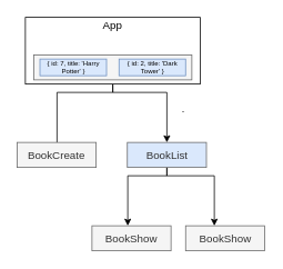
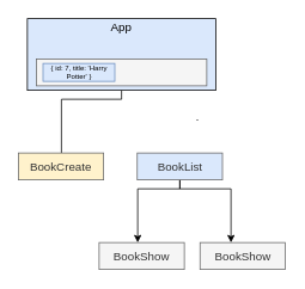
  <mxCell id="0" />
  <mxCell id="1" parent="0" />
  <mxCell id="2" style="edgeStyle=orthogonalEdgeStyle;rounded=0;orthogonalLoop=1;jettySize=auto;html=1;exitX=0.5;exitY=1;exitDx=0;exitDy=0;" edge="1" parent="1" source="4" target="11"><mxGeometry relative="1" as="geometry"><Array as="points"><mxPoint x="200" y="210" /><mxPoint x="153" y="210" /></Array></mxGeometry></mxCell>
  <mxCell id="3" style="edgeStyle=orthogonalEdgeStyle;rounded=0;orthogonalLoop=1;jettySize=auto;html=1;exitX=0.5;exitY=1;exitDx=0;exitDy=0;" edge="1" parent="1" source="4" target="12"><mxGeometry relative="1" as="geometry"><Array as="points"><mxPoint x="200" y="210" /><mxPoint x="257" y="210" /></Array></mxGeometry></mxCell>
  <mxCell id="4" value="BookList" style="rounded=0;whiteSpace=wrap;html=1;fontSize=13;align=center;fillColor=#dae8fc;strokeColor=#666666;fontColor=#333333;" vertex="1" parent="1"><mxGeometry x="152.5" y="170" width="95" height="30" as="geometry" /></mxCell>
- <mxCell id="5" style="edgeStyle=orthogonalEdgeStyle;rounded=0;orthogonalLoop=1;jettySize=auto;html=1;exitX=0.5;exitY=1;exitDx=0;exitDy=0;entryX=0.5;entryY=0;entryDx=0;entryDy=0;fontSize=13;" edge="1" parent="1" source="7" target="4"><mxGeometry relative="1" as="geometry"><Array as="points"><mxPoint x="135" y="110" /><mxPoint x="200" y="110" /></Array></mxGeometry></mxCell>
  <mxCell id="6" style="edgeStyle=orthogonalEdgeStyle;rounded=0;orthogonalLoop=1;jettySize=auto;html=1;exitX=0.5;exitY=1;exitDx=0;exitDy=0;endArrow=none;" edge="1" parent="1" source="7" target="13"><mxGeometry relative="1" as="geometry"><Array as="points"><mxPoint x="135" y="110" /><mxPoint x="68" y="110" /></Array></mxGeometry></mxCell>
- <mxCell id="7" value="App&lt;br&gt;&lt;br&gt;&lt;br&gt;&lt;br&gt;&lt;br&gt;" style="rounded=0;whiteSpace=wrap;html=1;fontSize=13;align=center;" vertex="1" parent="1"><mxGeometry x="30" y="20" width="210" height="80" as="geometry" /></mxCell>
+ <mxCell id="7" value="App&lt;br&gt;&lt;br&gt;&lt;br&gt;&lt;br&gt;&lt;br&gt;" style="rounded=0;whiteSpace=wrap;html=1;fontSize=13;align=center;fillColor=#dae8fc;" vertex="1" parent="1"><mxGeometry x="30" y="20" width="210" height="80" as="geometry" /></mxCell>
  <mxCell id="8" value="" style="rounded=0;whiteSpace=wrap;html=1;fontSize=15;fillColor=#f5f5f5;strokeColor=#666666;fontColor=#333333;" vertex="1" parent="1"><mxGeometry x="40" y="65" width="190" height="30" as="geometry" /></mxCell>
  <mxCell id="9" value="{ id: 7, title: 'Harry Potter' }" style="rounded=0;whiteSpace=wrap;html=1;fontSize=8;fillColor=#dae8fc;strokeColor=#6c8ebf;" vertex="1" parent="1"><mxGeometry x="47.5" y="70" width="80" height="20" as="geometry" /></mxCell>
- <mxCell id="10" value="{ id: 2, title: 'Dark Tower' }" style="rounded=0;whiteSpace=wrap;html=1;fontSize=8;fillColor=#dae8fc;strokeColor=#6c8ebf;" vertex="1" parent="1"><mxGeometry x="142.5" y="70" width="80" height="20" as="geometry" /></mxCell>
  <mxCell id="11" value="BookShow" style="rounded=0;whiteSpace=wrap;html=1;fontSize=13;align=center;fillColor=#f5f5f5;strokeColor=#666666;fontColor=#333333;" vertex="1" parent="1"><mxGeometry x="110" y="270" width="95" height="30" as="geometry" /></mxCell>
  <mxCell id="12" value="BookShow" style="rounded=0;whiteSpace=wrap;html=1;fontSize=13;align=center;fillColor=#f5f5f5;strokeColor=#666666;fontColor=#333333;" vertex="1" parent="1"><mxGeometry x="222.5" y="270" width="95" height="30" as="geometry" /></mxCell>
- <mxCell id="13" value="BookCreate" style="rounded=0;whiteSpace=wrap;html=1;fontSize=13;align=center;fillColor=#f5f5f5;strokeColor=#666666;fontColor=#333333;" vertex="1" parent="1"><mxGeometry x="20" y="170" width="95" height="30" as="geometry" /></mxCell>
+ <mxCell id="13" value="BookCreate" style="rounded=0;whiteSpace=wrap;html=1;fontSize=13;align=center;fillColor=#fff2cc;strokeColor=#666666;fontColor=#333333;" vertex="1" parent="1"><mxGeometry x="20" y="170" width="95" height="30" as="geometry" /></mxCell>
  <mxCell id="14" value="." style="text;html=1;strokeColor=none;fillColor=none;align=center;verticalAlign=middle;whiteSpace=wrap;rounded=0;" vertex="1" parent="1"><mxGeometry x="200" y="120" width="40" height="20" as="geometry" /></mxCell>
